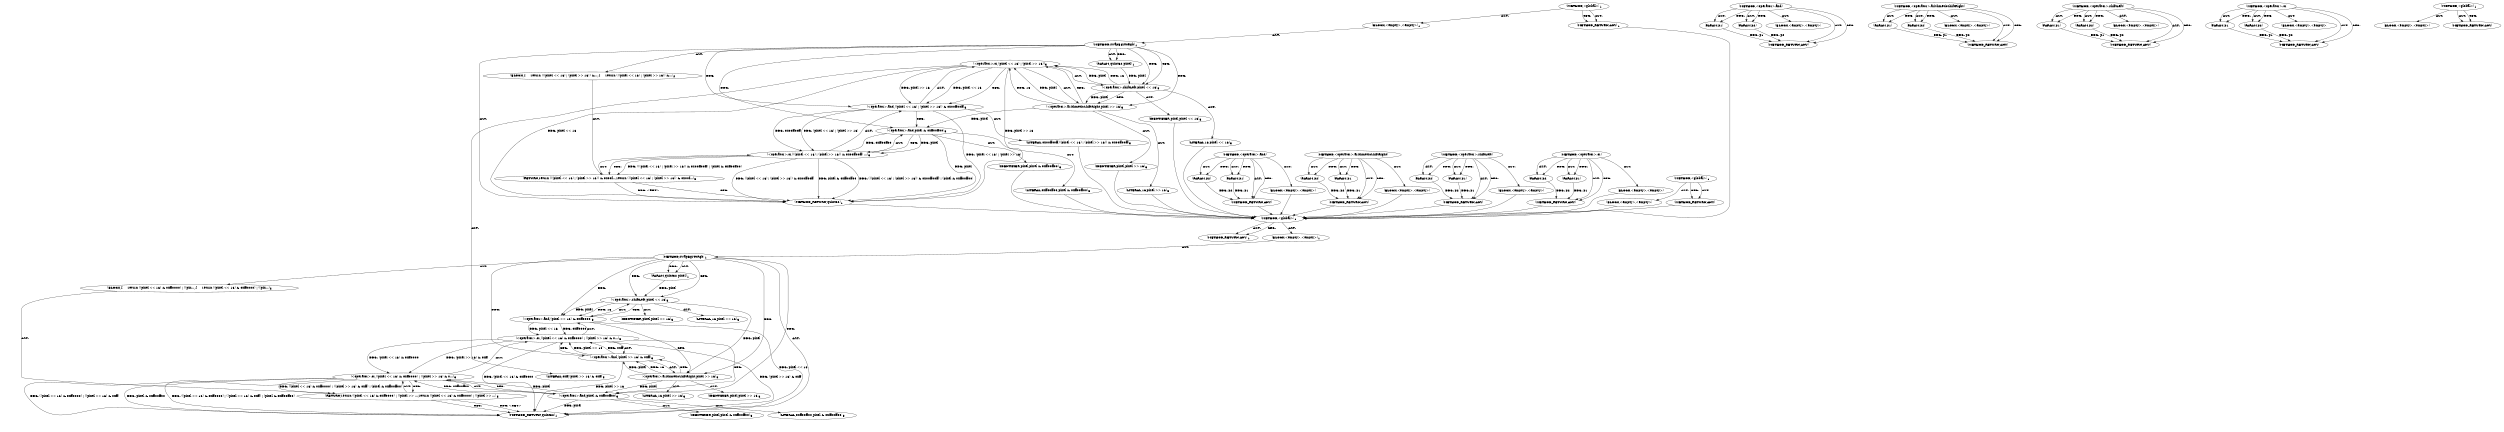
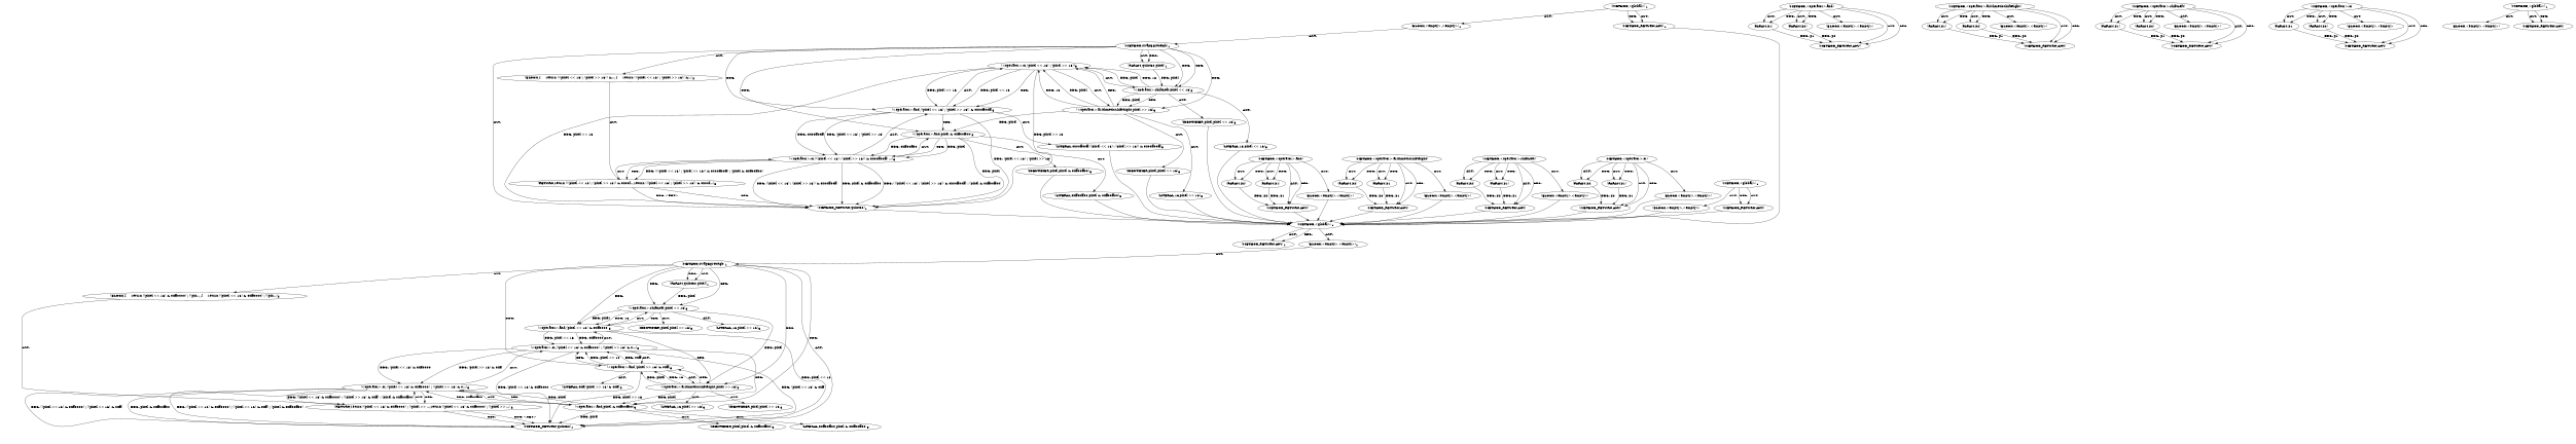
  digraph {
    n1 [label=<(METHOD,&lt;global&gt;)<SUB>1</SUB>>]
    n2 [label=<(BLOCK,&lt;empty&gt;,&lt;empty&gt;)<SUB>1</SUB>>]
    n3 [label=<(METHOD_RETURN,ANY)<SUB>1</SUB>>]
    n4 [label=<(METHOD,swapBgrToRgb)<SUB>1</SUB>>]
    n5 [label=<(PARAM,quint32 pixel)<SUB>1</SUB>>]
    n6 [label=<(BLOCK,{     return ((pixel &lt;&lt; 16) &amp; 0xff0000) | ((pix...,{     return ((pixel &lt;&lt; 16) &amp; 0xff0000) | ((pix...)<SUB>2</SUB>>]
    n7 [label=<(&lt;operator&gt;.and,(pixel &lt;&lt; 16) &amp; 0xff0000)<SUB>3</SUB>>]
    n8 [label=<(&lt;operator&gt;.shiftLeft,pixel &lt;&lt; 16)<SUB>3</SUB>>]
    n9 [label=<(&lt;operator&gt;.and,(pixel &gt;&gt; 16) &amp; 0xff)<SUB>3</SUB>>]
    n10 [label=<(&lt;operator&gt;.arithmeticShiftRight,pixel &gt;&gt; 16)<SUB>3</SUB>>]
    n11 [label=<(&lt;operator&gt;.and,pixel &amp; 0xff00ff00)<SUB>3</SUB>>]
    n12 [label=<(METHOD_RETURN,quint32)<SUB>1</SUB>>]
    n13 [label=<(RETURN,return ((pixel &lt;&lt; 16) &amp; 0xff0000) | ((pixel &gt;&gt; ...,return ((pixel &lt;&lt; 16) &amp; 0xff0000) | ((pixel &gt;&gt; ...)<SUB>3</SUB>>]
    n14 [label=<(&lt;operator&gt;.or,((pixel &lt;&lt; 16) &amp; 0xff0000) | ((pixel &gt;&gt; 16) &amp; 0...)<SUB>3</SUB>>]
    n15 [label=<(IDENTIFIER,pixel,pixel &lt;&lt; 16)<SUB>3</SUB>>]
    n16 [label=<(LITERAL,16,pixel &lt;&lt; 16)<SUB>3</SUB>>]
    n17 [label=<(LITERAL,0xff,(pixel &gt;&gt; 16) &amp; 0xff)<SUB>3</SUB>>]
    n18 [label=<(IDENTIFIER,pixel,pixel &gt;&gt; 16)<SUB>3</SUB>>]
    n19 [label=<(LITERAL,16,pixel &gt;&gt; 16)<SUB>3</SUB>>]
    n20 [label=<(&lt;operator&gt;.or,((pixel &lt;&lt; 16) &amp; 0xff0000) | ((pixel &gt;&gt; 16) &amp; 0...)<SUB>3</SUB>>]
    n21 [label=<(IDENTIFIER,pixel,pixel &amp; 0xff00ff00)<SUB>3</SUB>>]
    n22 [label=<(LITERAL,0xff00ff00,pixel &amp; 0xff00ff00)<SUB>3</SUB>>]
    n23 [label=<(METHOD,&lt;operator&gt;.and)>]
    n24 [label=<(PARAM,p1)>]
    n25 [label=<(PARAM,p2)>]
    n26 [label=<(BLOCK,&lt;empty&gt;,&lt;empty&gt;)>]
    n27 [label=<(METHOD_RETURN,ANY)>]
    n28 [label=<(METHOD,&lt;operator&gt;.arithmeticShiftRight)>]
    n29 [label=<(PARAM,p1)>]
    n30 [label=<(PARAM,p2)>]
    n31 [label=<(BLOCK,&lt;empty&gt;,&lt;empty&gt;)>]
    n32 [label=<(METHOD_RETURN,ANY)>]
    n33 [label=<(METHOD,&lt;operator&gt;.shiftLeft)>]
    n34 [label=<(PARAM,p1)>]
    n35 [label=<(PARAM,p2)>]
    n36 [label=<(BLOCK,&lt;empty&gt;,&lt;empty&gt;)>]
    n37 [label=<(METHOD_RETURN,ANY)>]
    n38 [label=<(METHOD,&lt;operator&gt;.or)>]
    n39 [label=<(PARAM,p1)>]
    n40 [label=<(PARAM,p2)>]
    n41 [label=<(BLOCK,&lt;empty&gt;,&lt;empty&gt;)>]
    n42 [label=<(METHOD_RETURN,ANY)>]
    n43 [label=<(METHOD,&lt;global&gt;)<SUB>1</SUB>>]
    n44 [label=<(BLOCK,&lt;empty&gt;,&lt;empty&gt;)>]
    n45 [label=<(METHOD_RETURN,ANY)>]
    n46 [label=<(METHOD,&lt;global&gt;)<SUB>1</SUB>>]
    n47 [label=<(BLOCK,&lt;empty&gt;,&lt;empty&gt;)<SUB>1</SUB>>]
    n48 [label=<(METHOD_RETURN,ANY)<SUB>1</SUB>>]
    n49 [label=<(METHOD,swapBgrToRgb)<SUB>1</SUB>>]
    n50 [label=<(PARAM,quint32 pixel)<SUB>1</SUB>>]
    n51 [label=<(BLOCK,{     return (((pixel &lt;&lt; 16) | (pixel &gt;&gt; 16)) &amp;...,{     return (((pixel &lt;&lt; 16) | (pixel &gt;&gt; 16)) &amp;...)<SUB>2</SUB>>]
    n52 [label=<(&lt;operator&gt;.and,((pixel &lt;&lt; 16) | (pixel &gt;&gt; 16)) &amp; 0x00ff00ff)<SUB>3</SUB>>]
    n53 [label=<(&lt;operator&gt;.shiftLeft,pixel &lt;&lt; 16)<SUB>3</SUB>>]
    n54 [label=<(&lt;operator&gt;.arithmeticShiftRight,pixel &gt;&gt; 16)<SUB>3</SUB>>]
    n55 [label=<(&lt;operator&gt;.and,pixel &amp; 0xff00ff00)<SUB>3</SUB>>]
    n56 [label=<(METHOD_RETURN,quint32)<SUB>1</SUB>>]
    n57 [label=<(RETURN,return (((pixel &lt;&lt; 16) | (pixel &gt;&gt; 16)) &amp; 0x00f...,return (((pixel &lt;&lt; 16) | (pixel &gt;&gt; 16)) &amp; 0x00f...)<SUB>3</SUB>>]
    n58 [label=<(&lt;operator&gt;.or,(((pixel &lt;&lt; 16) | (pixel &gt;&gt; 16)) &amp; 0x00ff00ff) ...)<SUB>3</SUB>>]
    n59 [label=<(&lt;operator&gt;.or,(pixel &lt;&lt; 16) | (pixel &gt;&gt; 16))<SUB>3</SUB>>]
    n60 [label=<(LITERAL,0x00ff00ff,((pixel &lt;&lt; 16) | (pixel &gt;&gt; 16)) &amp; 0x00ff00ff)<SUB>3</SUB>>]
    n61 [label=<(IDENTIFIER,pixel,pixel &lt;&lt; 16)<SUB>3</SUB>>]
    n62 [label=<(LITERAL,16,pixel &lt;&lt; 16)<SUB>3</SUB>>]
    n63 [label=<(IDENTIFIER,pixel,pixel &gt;&gt; 16)<SUB>3</SUB>>]
    n64 [label=<(LITERAL,16,pixel &gt;&gt; 16)<SUB>3</SUB>>]
    n65 [label=<(IDENTIFIER,pixel,pixel &amp; 0xff00ff00)<SUB>3</SUB>>]
    n66 [label=<(LITERAL,0xff00ff00,pixel &amp; 0xff00ff00)<SUB>3</SUB>>]
    n67 [label=<(METHOD,&lt;operator&gt;.and)>]
    n68 [label=<(PARAM,p1)>]
    n69 [label=<(PARAM,p2)>]
    n70 [label=<(BLOCK,&lt;empty&gt;,&lt;empty&gt;)>]
    n71 [label=<(METHOD_RETURN,ANY)>]
    n72 [label=<(METHOD,&lt;operator&gt;.arithmeticShiftRight)>]
    n73 [label=<(PARAM,p1)>]
    n74 [label=<(PARAM,p2)>]
    n75 [label=<(BLOCK,&lt;empty&gt;,&lt;empty&gt;)>]
    n76 [label=<(METHOD_RETURN,ANY)>]
    n77 [label=<(METHOD,&lt;operator&gt;.shiftLeft)>]
    n78 [label=<(PARAM,p1)>]
    n79 [label=<(PARAM,p2)>]
    n80 [label=<(BLOCK,&lt;empty&gt;,&lt;empty&gt;)>]
    n81 [label=<(METHOD_RETURN,ANY)>]
    n82 [label=<(METHOD,&lt;operator&gt;.or)>]
    n83 [label=<(PARAM,p1)>]
    n84 [label=<(PARAM,p2)>]
    n85 [label=<(BLOCK,&lt;empty&gt;,&lt;empty&gt;)>]
    n86 [label=<(METHOD_RETURN,ANY)>]
    n87 [label=<(METHOD,&lt;global&gt;)<SUB>1</SUB>>]
    n88 [label=<(BLOCK,&lt;empty&gt;,&lt;empty&gt;)>]
    n89 [label=<(METHOD_RETURN,ANY)>]
    n1 -> n2 [label="AST: "]
    n1 -> n3 [label="AST: "]
    n1 -> n3 [label="CFG: "]
    n2 -> n4 [label="AST: "]
    n4 -> n5 [label="AST: "]
    n4 -> n5 [label="DDG: "]
    n4 -> n6 [label="AST: "]
    n4 -> n7 [label="DDG: "]
    n4 -> n8 [label="CFG: "]
    n4 -> n8 [label="DDG: "]
    n4 -> n9 [label="DDG: "]
    n4 -> n10 [label="DDG: "]
    n4 -> n11 [label="DDG: "]
    n4 -> n12 [label="AST: "]
    n5 -> n8 [label="DDG: pixel"]
    n6 -> n13 [label="AST: "]
    n7 -> n8 [label="AST: "]
    n7 -> n10 [label="CFG: "]
    n7 -> n12 [label="DDG: pixel &lt;&lt; 16"]
    n7 -> n14 [label="DDG: pixel &lt;&lt; 16"]
    n7 -> n14 [label="DDG: 0xff0000"]
    n8 -> n7 [label="CFG: "]
    n8 -> n7 [label="DDG: pixel"]
    n8 -> n7 [label="DDG: 16"]
    n8 -> n10 [label="DDG: pixel"]
    n8 -> n15 [label="AST: "]
    n8 -> n16 [label="AST: "]
    n9 -> n10 [label="AST: "]
    n9 -> n12 [label="DDG: pixel &gt;&gt; 16"]
    n9 -> n14 [label="CFG: "]
    n9 -> n14 [label="DDG: pixel &gt;&gt; 16"]
    n9 -> n14 [label="DDG: 0xff"]
-   n59 -> n17 [label="AST: "]
+   n9 -> n17 [label="AST: "]
    n10 -> n9 [label="CFG: "]
    n10 -> n9 [label="DDG: pixel"]
    n10 -> n9 [label="DDG: 16"]
    n10 -> n11 [label="DDG: pixel"]
    n10 -> n18 [label="AST: "]
    n10 -> n19 [label="AST: "]
    n11 -> n12 [label="DDG: pixel"]
    n11 -> n20 [label="CFG: "]
    n11 -> n20 [label="DDG: pixel"]
    n11 -> n20 [label="DDG: 0xff00ff00"]
    n11 -> n21 [label="AST: "]
    n11 -> n22 [label="AST: "]
    n13 -> n12 [label="CFG: "]
    n13 -> n12 [label="DDG: &lt;RET&gt;"]
    n13 -> n20 [label="AST: "]
    n14 -> n7 [label="AST: "]
    n14 -> n9 [label="AST: "]
    n14 -> n11 [label="CFG: "]
    n14 -> n12 [label="DDG: (pixel &lt;&lt; 16) &amp; 0xff0000"]
    n14 -> n12 [label="DDG: (pixel &gt;&gt; 16) &amp; 0xff"]
    n14 -> n20 [label="DDG: (pixel &lt;&lt; 16) &amp; 0xff0000"]
    n14 -> n20 [label="DDG: (pixel &gt;&gt; 16) &amp; 0xff"]
    n20 -> n11 [label="AST: "]
    n20 -> n12 [label="DDG: ((pixel &lt;&lt; 16) &amp; 0xff0000) | ((pixel &gt;&gt; 16) &amp; 0xff)"]
    n20 -> n12 [label="DDG: pixel &amp; 0xff00ff00"]
    n20 -> n12 [label="DDG: ((pixel &lt;&lt; 16) &amp; 0xff0000) | ((pixel &gt;&gt; 16) &amp; 0xff) | (pixel &amp; 0xff00ff00)"]
    n20 -> n13 [label="CFG: "]
    n20 -> n13 [label="DDG: ((pixel &lt;&lt; 16) &amp; 0xff0000) | ((pixel &gt;&gt; 16) &amp; 0xff) | (pixel &amp; 0xff00ff00)"]
    n20 -> n14 [label="AST: "]
    n23 -> n24 [label="AST: "]
    n23 -> n24 [label="DDG: "]
    n23 -> n25 [label="AST: "]
    n23 -> n25 [label="DDG: "]
    n23 -> n26 [label="AST: "]
    n23 -> n27 [label="AST: "]
    n23 -> n27 [label="CFG: "]
    n24 -> n27 [label="DDG: p1"]
    n25 -> n27 [label="DDG: p2"]
    n28 -> n29 [label="AST: "]
    n28 -> n29 [label="DDG: "]
    n28 -> n30 [label="AST: "]
    n28 -> n30 [label="DDG: "]
    n28 -> n31 [label="AST: "]
    n28 -> n32 [label="AST: "]
    n28 -> n32 [label="CFG: "]
    n29 -> n32 [label="DDG: p1"]
    n30 -> n32 [label="DDG: p2"]
    n33 -> n34 [label="AST: "]
    n33 -> n34 [label="DDG: "]
    n33 -> n35 [label="AST: "]
    n33 -> n35 [label="DDG: "]
    n33 -> n36 [label="AST: "]
    n33 -> n37 [label="AST: "]
    n33 -> n37 [label="CFG: "]
    n34 -> n37 [label="DDG: p1"]
    n35 -> n37 [label="DDG: p2"]
    n38 -> n39 [label="AST: "]
    n38 -> n39 [label="DDG: "]
    n38 -> n40 [label="AST: "]
    n38 -> n40 [label="DDG: "]
    n38 -> n41 [label="AST: "]
    n38 -> n42 [label="AST: "]
    n38 -> n42 [label="CFG: "]
    n39 -> n42 [label="DDG: p1"]
    n40 -> n42 [label="DDG: p2"]
    n43 -> n44 [label="AST: "]
    n43 -> n45 [label="AST: "]
    n43 -> n45 [label="CFG: "]
    n46 -> n47 [label="AST: "]
    n46 -> n48 [label="AST: "]
    n46 -> n48 [label="CFG: "]
    n47 -> n49 [label="AST: "]
    n48 -> n1
    n49 -> n50 [label="AST: "]
    n49 -> n50 [label="DDG: "]
    n49 -> n51 [label="AST: "]
    n49 -> n52 [label="DDG: "]
    n49 -> n53 [label="CFG: "]
    n49 -> n53 [label="DDG: "]
    n49 -> n54 [label="DDG: "]
    n49 -> n55 [label="DDG: "]
    n49 -> n56 [label="AST: "]
    n50 -> n53 [label="DDG: pixel"]
    n51 -> n57 [label="AST: "]
    n52 -> n55 [label="CFG: "]
    n52 -> n56 [label="DDG: (pixel &lt;&lt; 16) | (pixel &gt;&gt; 16)"]
    n52 -> n58 [label="DDG: (pixel &lt;&lt; 16) | (pixel &gt;&gt; 16)"]
    n52 -> n58 [label="DDG: 0x00ff00ff"]
    n52 -> n59 [label="AST: "]
    n52 -> n60 [label="AST: "]
    n53 -> n54 [label="CFG: "]
    n53 -> n54 [label="DDG: pixel"]
    n53 -> n59 [label="DDG: pixel"]
    n53 -> n59 [label="DDG: 16"]
    n53 -> n61 [label="AST: "]
    n53 -> n62 [label="AST: "]
    n54 -> n55 [label="DDG: pixel"]
    n54 -> n59 [label="CFG: "]
    n54 -> n59 [label="DDG: pixel"]
    n54 -> n59 [label="DDG: 16"]
    n54 -> n63 [label="AST: "]
    n54 -> n64 [label="AST: "]
    n55 -> n56 [label="DDG: pixel"]
    n55 -> n58 [label="CFG: "]
    n55 -> n58 [label="DDG: pixel"]
    n55 -> n58 [label="DDG: 0xff00ff00"]
    n55 -> n65 [label="AST: "]
    n55 -> n66 [label="AST: "]
    n56 -> n1
    n57 -> n56 [label="CFG: "]
    n57 -> n56 [label="DDG: &lt;RET&gt;"]
    n57 -> n58 [label="AST: "]
    n58 -> n52 [label="AST: "]
    n58 -> n55 [label="AST: "]
    n58 -> n56 [label="DDG: ((pixel &lt;&lt; 16) | (pixel &gt;&gt; 16)) &amp; 0x00ff00ff"]
    n58 -> n56 [label="DDG: pixel &amp; 0xff00ff00"]
    n58 -> n56 [label="DDG: (((pixel &lt;&lt; 16) | (pixel &gt;&gt; 16)) &amp; 0x00ff00ff) | (pixel &amp; 0xff00ff00)"]
    n58 -> n57 [label="CFG: "]
    n58 -> n57 [label="DDG: (((pixel &lt;&lt; 16) | (pixel &gt;&gt; 16)) &amp; 0x00ff00ff) | (pixel &amp; 0xff00ff00)"]
    n59 -> n52 [label="CFG: "]
    n59 -> n52 [label="DDG: pixel &lt;&lt; 16"]
    n59 -> n52 [label="DDG: pixel &gt;&gt; 16"]
    n59 -> n53 [label="AST: "]
    n59 -> n54 [label="AST: "]
    n59 -> n56 [label="DDG: pixel &lt;&lt; 16"]
    n59 -> n56 [label="DDG: pixel &gt;&gt; 16"]
    n60 -> n1
    n61 -> n1
    n62 -> n1
    n63 -> n1
    n64 -> n1
    n65 -> n1
    n66 -> n1
    n67 -> n68 [label="AST: "]
    n67 -> n68 [label="DDG: "]
    n67 -> n69 [label="AST: "]
    n67 -> n69 [label="DDG: "]
    n67 -> n70 [label="AST: "]
    n67 -> n71 [label="AST: "]
    n67 -> n71 [label="CFG: "]
    n68 -> n71 [label="DDG: p1"]
    n69 -> n71 [label="DDG: p2"]
    n70 -> n1
    n71 -> n1
    n72 -> n73 [label="AST: "]
    n72 -> n73 [label="DDG: "]
    n72 -> n74 [label="AST: "]
    n72 -> n74 [label="DDG: "]
    n72 -> n75 [label="AST: "]
    n72 -> n76 [label="AST: "]
    n72 -> n76 [label="CFG: "]
    n73 -> n76 [label="DDG: p1"]
    n74 -> n76 [label="DDG: p2"]
    n75 -> n1
    n76 -> n1
    n77 -> n78 [label="AST: "]
    n77 -> n78 [label="DDG: "]
    n77 -> n79 [label="AST: "]
    n77 -> n79 [label="DDG: "]
    n77 -> n80 [label="AST: "]
    n77 -> n81 [label="AST: "]
    n77 -> n81 [label="CFG: "]
    n78 -> n81 [label="DDG: p1"]
    n79 -> n81 [label="DDG: p2"]
    n80 -> n1
    n81 -> n1
    n82 -> n83 [label="AST: "]
    n82 -> n83 [label="DDG: "]
    n82 -> n84 [label="AST: "]
    n82 -> n84 [label="DDG: "]
    n82 -> n85 [label="AST: "]
    n82 -> n86 [label="AST: "]
    n82 -> n86 [label="CFG: "]
    n83 -> n86 [label="DDG: p1"]
    n84 -> n86 [label="DDG: p2"]
    n85 -> n1
    n86 -> n1
    n87 -> n88 [label="AST: "]
    n87 -> n89 [label="AST: "]
    n87 -> n89 [label="CFG: "]
    n88 -> n1
    n89 -> n1
  }
